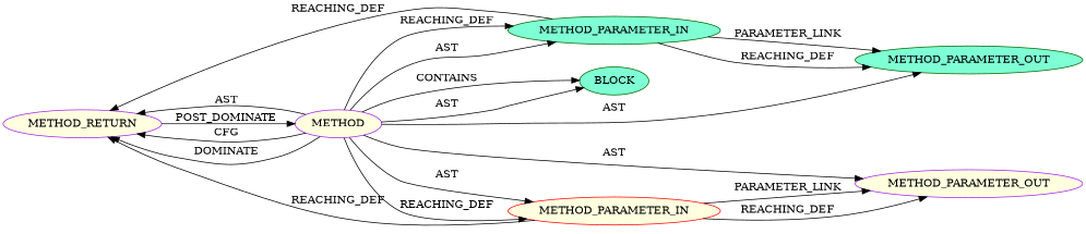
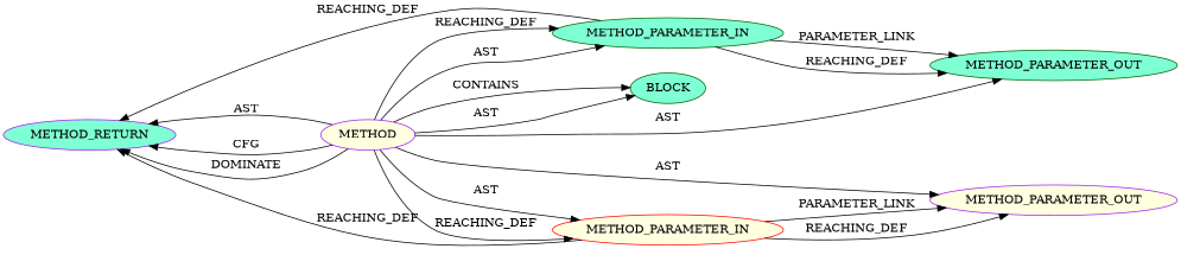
  digraph {
    rankdir=LR
    node [CODE="<empty>" EVALUATION_STRATEGY=BY_VALUE ORDER=2 TYPE_FULL_NAME=ANY color=purple fillcolor=lightyellow style=filled IS_VARIADIC=false]
-   n1 [CODE=RET label=METHOD_RETURN IS_VARIADIC=""]
+   n1 [CODE=RET fillcolor=aquamarine label=METHOD_RETURN IS_VARIADIC=""]
    n2 [AST_PARENT_FULL_NAME="<global>" AST_PARENT_TYPE=NAMESPACE_BLOCK FILENAME="<empty>" FULL_NAME=ceph_encode_64 IS_EXTERNAL=true NAME=ceph_encode_64 ORDER=0 label=METHOD EVALUATION_STRATEGY="" TYPE_FULL_NAME="" IS_VARIADIC=""]
    n3 [ARGUMENT_INDEX=1 ORDER=1 color=darkgreen fillcolor=aquamarine label=BLOCK EVALUATION_STRATEGY="" IS_VARIADIC=""]
    n4 [CODE=p2 INDEX=2 NAME=p2 color=darkgreen fillcolor=aquamarine label=METHOD_PARAMETER_OUT]
    n5 [CODE=p1 INDEX=1 NAME=p1 ORDER=1 label=METHOD_PARAMETER_OUT]
    n6 [CODE=p1 INDEX=1 NAME=p1 ORDER=1 color=red label=METHOD_PARAMETER_IN]
    n7 [CODE=p2 INDEX=2 NAME=p2 color=darkgreen fillcolor=aquamarine label=METHOD_PARAMETER_IN]
-   n1 -> n2 [label=POST_DOMINATE]
    n2 -> n1 [label=CFG]
    n2 -> n1 [label=DOMINATE]
    n2 -> n1 [label=AST]
    n2 -> n3 [label=AST]
    n2 -> n3 [label=CONTAINS]
    n2 -> n4 [label=AST]
    n2 -> n5 [label=AST]
    n2 -> n6 [label=AST]
    n2 -> n6 [label=REACHING_DEF]
    n2 -> n7 [label=REACHING_DEF]
    n2 -> n7 [label=AST]
    n6 -> n1 [VARIABLE=p1 label=REACHING_DEF]
    n6 -> n5 [label=PARAMETER_LINK]
    n6 -> n5 [VARIABLE=p1 label=REACHING_DEF]
    n7 -> n1 [VARIABLE=p2 label=REACHING_DEF]
    n7 -> n4 [label=PARAMETER_LINK]
    n7 -> n4 [VARIABLE=p2 label=REACHING_DEF]
  }
